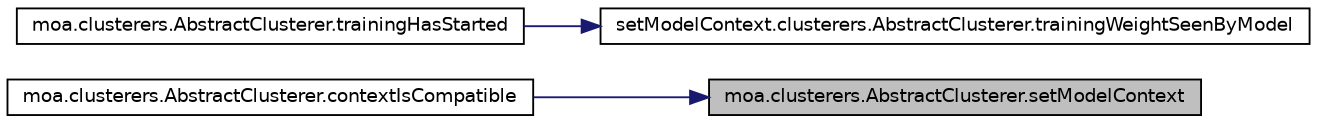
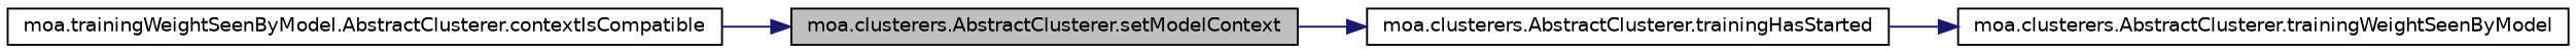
  digraph {
    rankdir=LR
    node [color=black fillcolor=white fontname=Helvetica fontsize=10 shape=record style=filled]
    edge [color=midnightblue fontname=Helvetica fontsize=10 labelfontname=Helvetica labelfontsize=10 style=solid]
    n1 [fillcolor=grey75 fontcolor=black height=0.2 label="moa.clusterers.AbstractClusterer.setModelContext" width=0.4]
    n2 [height=0.2 label="moa.clusterers.AbstractClusterer.trainingHasStarted" width=0.4]
-   n3 [height=0.2 label="moa.clusterers.AbstractClusterer.contextIsCompatible" width=0.4]
-   n4 [height=0.2 label="setModelContext.clusterers.AbstractClusterer.trainingWeightSeenByModel" width=0.4]
+   n3 [height=0.2 label="moa.trainingWeightSeenByModel.AbstractClusterer.contextIsCompatible" width=0.4]
+   n4 [height=0.2 label="moa.clusterers.AbstractClusterer.trainingWeightSeenByModel" width=0.4]
+   n1 -> n2
    n2 -> n4
    n3 -> n1
  }
